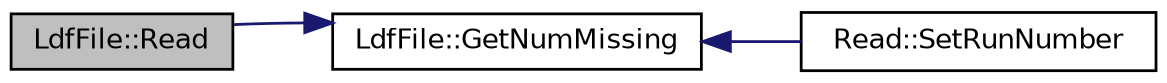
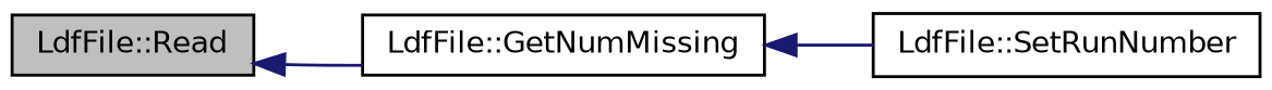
  digraph {
    rankdir=LR
    node [color=black fillcolor=white fontname=Helvetica fontsize=10 shape=record style=filled]
    edge [color=midnightblue dir=back fontname=Helvetica fontsize=10 labelfontname=Helvetica labelfontsize=10 style=solid]
    n1 [fillcolor=grey75 fontcolor=black height=0.2 label="LdfFile::Read" width=0.4]
    n2 [height=0.2 label="LdfFile::GetNumMissing" width=0.4]
-   n3 [height=0.2 label="Read::SetRunNumber" width=0.4]
-   n2 -> n1
+   n3 [height=0.2 label="LdfFile::SetRunNumber" width=0.4]
+   n1 -> n2
    n2 -> n3
  }
